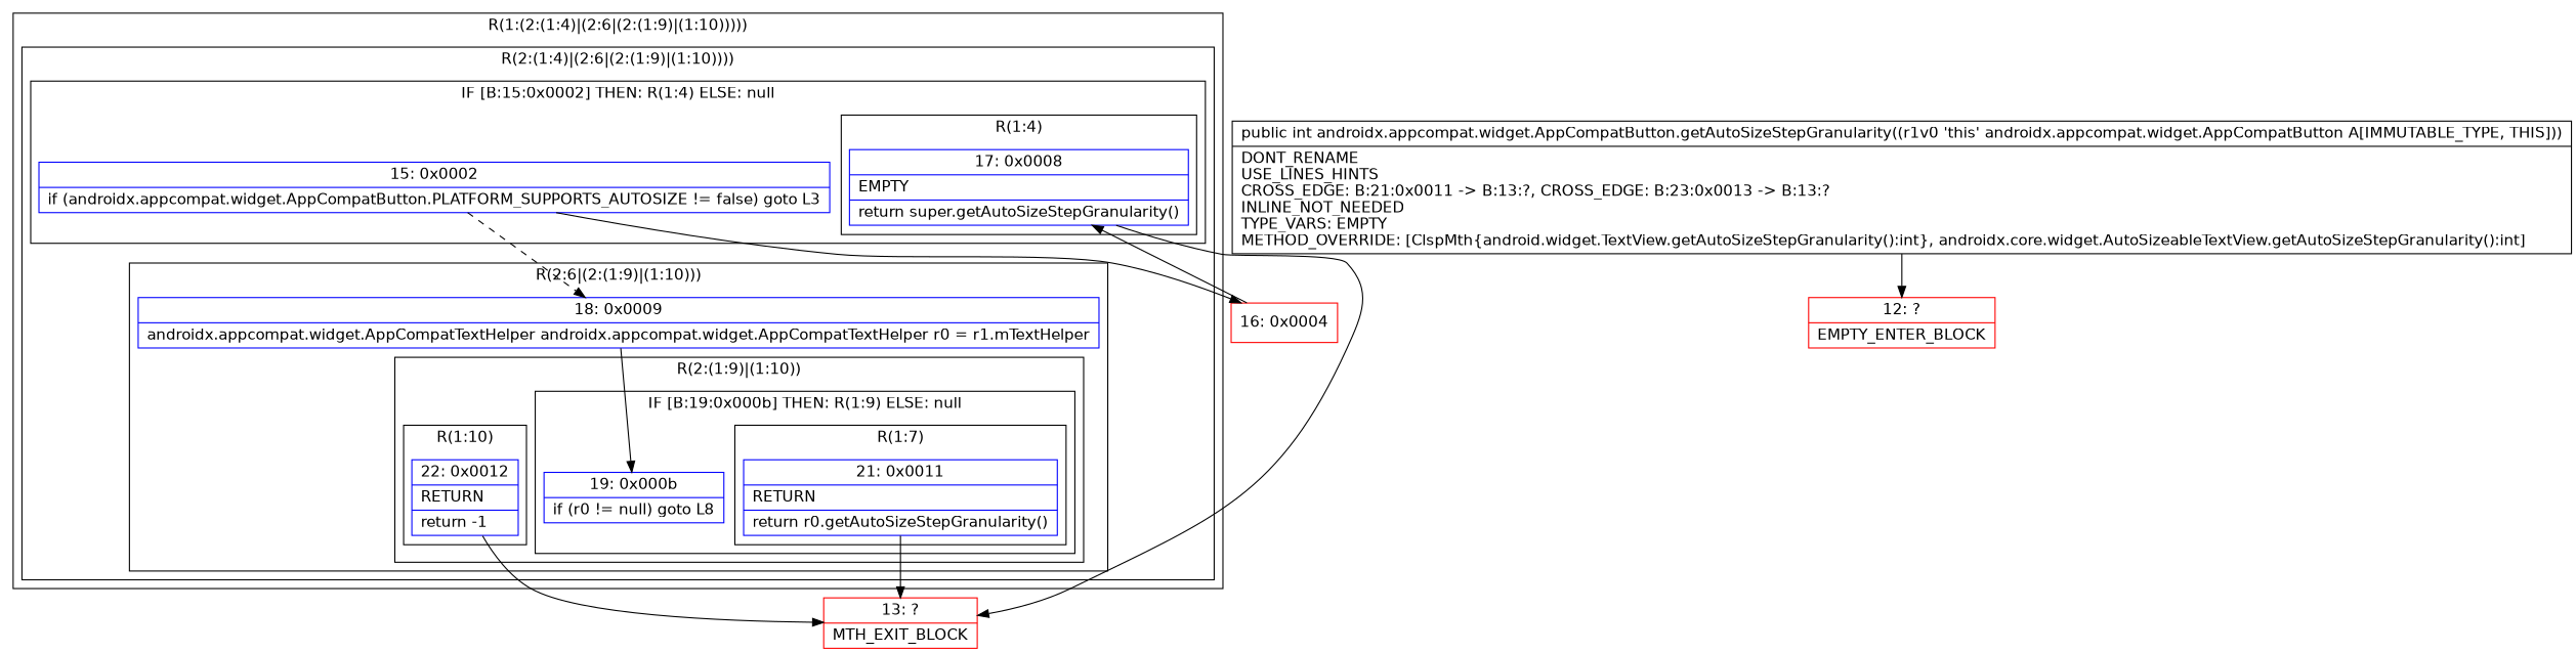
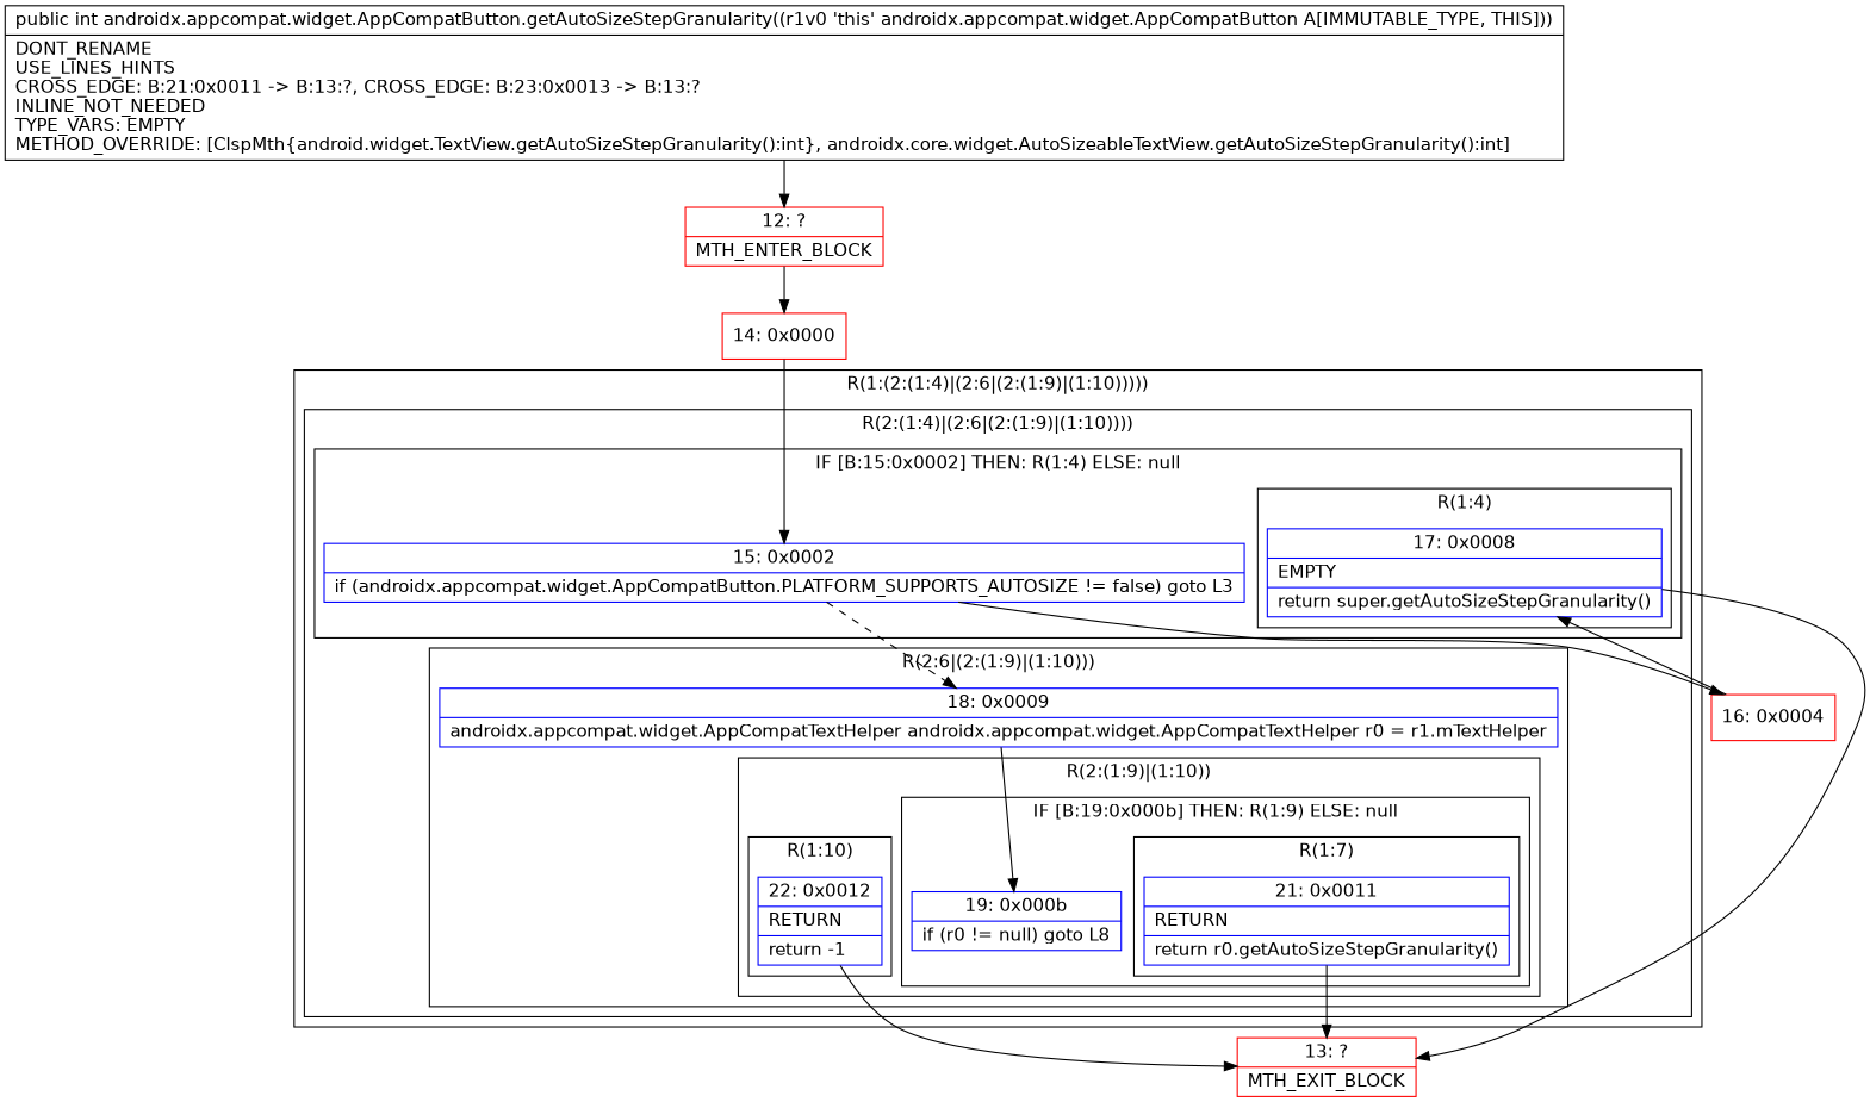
  digraph {
    fontname="DejaVu Sans"
    node [color=blue fontname="DejaVu Sans" shape=record]
    edge [fontname="DejaVu Sans"]
    n1 [label="{17\:\ 0x0008|EMPTY\l|return super.getAutoSizeStepGranularity()\l}"]
    n2 [label="{15\:\ 0x0002|if (androidx.appcompat.widget.AppCompatButton.PLATFORM_SUPPORTS_AUTOSIZE != false) goto L3\l}"]
    n3 [label="{21\:\ 0x0011|RETURN\l|return r0.getAutoSizeStepGranularity()\l}"]
    n4 [label="{19\:\ 0x000b|if (r0 != null) goto L8\l}"]
    n5 [label="{22\:\ 0x0012|RETURN\l|return \-1\l}"]
    n6 [label="{18\:\ 0x0009|androidx.appcompat.widget.AppCompatTextHelper androidx.appcompat.widget.AppCompatTextHelper r0 = r1.mTextHelper\l}"]
    n7 [color=red label="{13\:\ ?|MTH_EXIT_BLOCK\l}"]
    n8 [color=red label="{16\:\ 0x0004}"]
-   n9 [color=red label="{12\:\ ?|EMPTY_ENTER_BLOCK\l}"]
+   n9 [color=red label="{12\:\ ?|MTH_ENTER_BLOCK\l}"]
+   n10 [color=red label="{14\:\ 0x0000}"]
    n11 [label="{public int androidx.appcompat.widget.AppCompatButton.getAutoSizeStepGranularity((r1v0 'this' androidx.appcompat.widget.AppCompatButton A[IMMUTABLE_TYPE, THIS]))  | DONT_RENAME\lUSE_LINES_HINTS\lCROSS_EDGE: B:21:0x0011 \-\> B:13:?, CROSS_EDGE: B:23:0x0013 \-\> B:13:?\lINLINE_NOT_NEEDED\lTYPE_VARS: EMPTY\lMETHOD_OVERRIDE: [ClspMth\{android.widget.TextView.getAutoSizeStepGranularity():int\}, androidx.core.widget.AutoSizeableTextView.getAutoSizeStepGranularity():int]\l}" color=""]
    subgraph cluster_1 {
      label="R(1:(2:(1:4)|(2:6|(2:(1:9)|(1:10)))))"
      subgraph cluster_2 {
        label="R(2:(1:4)|(2:6|(2:(1:9)|(1:10))))"
        subgraph cluster_3 {
          label="IF [B:15:0x0002] THEN: R(1:4) ELSE: null"
          n2
          subgraph cluster_4 {
            label="R(1:4)"
            n1
          }
        }
        subgraph cluster_5 {
          label="R(2:6|(2:(1:9)|(1:10)))"
          n6
          subgraph cluster_6 {
            label="R(2:(1:9)|(1:10))"
            subgraph cluster_7 {
              label="IF [B:19:0x000b] THEN: R(1:9) ELSE: null"
              n4
              subgraph cluster_8 {
                label="R(1:7)"
                n3
              }
            }
            subgraph cluster_9 {
              label="R(1:10)"
              n5
            }
          }
        }
      }
    }
    n1 -> n7
    n2 -> n6 [style=dashed]
    n2 -> n8
    n3 -> n7
    n5 -> n7
    n6 -> n4
    n8 -> n1
+   n9 -> n10
+   n10 -> n2
    n11 -> n9
  }
